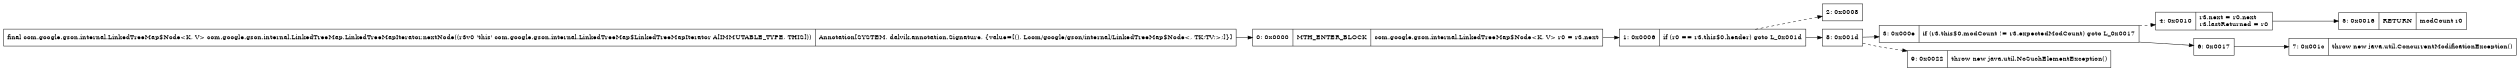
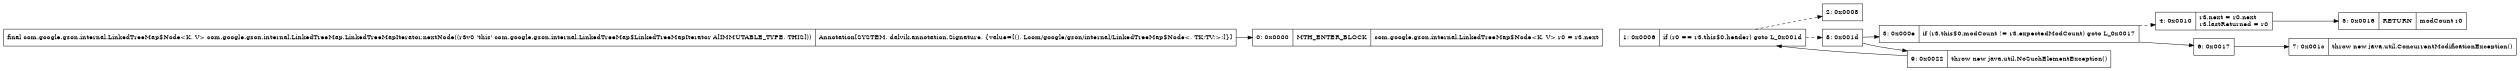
  digraph {
    rankdir=LR
    node [shape=record]
    n1 [label="{0\:\ 0x0000|MTH_ENTER_BLOCK\l|com.google.gson.internal.LinkedTreeMap$Node\<K, V\> r0 = r3.next\l}"]
    n2 [label="{1\:\ 0x0006|if (r0 == r3.this$0.header) goto L_0x001d\l}"]
    n3 [label="{2\:\ 0x0008}"]
    n4 [label="{8\:\ 0x001d}"]
    n5 [label="{3\:\ 0x000e|if (r3.this$0.modCount != r3.expectedModCount) goto L_0x0017\l}"]
    n6 [label="{9\:\ 0x0022|throw new java.util.NoSuchElementException()\l}"]
    n7 [label="{4\:\ 0x0010|r3.next = r0.next\lr3.lastReturned = r0\l}"]
    n8 [label="{6\:\ 0x0017}"]
    n9 [label="{5\:\ 0x0016|RETURN\l|modCount r0\l}"]
    n10 [label="{7\:\ 0x001c|throw new java.util.ConcurrentModificationException()\l}"]
    n11 [label="{final com.google.gson.internal.LinkedTreeMap$Node\<K, V\> com.google.gson.internal.LinkedTreeMap.LinkedTreeMapIterator.nextNode((r3v0 'this' com.google.gson.internal.LinkedTreeMap$LinkedTreeMapIterator A[IMMUTABLE_TYPE, THIS]))  | Annotation[SYSTEM, dalvik.annotation.Signature, \{value=[(), Lcom\/google\/gson\/internal\/LinkedTreeMap$Node\<, TK;TV;\>;]\}]\l}"]
-   n1 -> n2
+   n6 -> n2
    n2 -> n3 [style=dashed]
-   n2 -> n4
+   n2 -> n4 [style=dashed]
    n4 -> n5
-   n4 -> n6 [style=dashed]
+   n4 -> n6
    n5 -> n7 [style=dashed]
    n5 -> n8
    n7 -> n9
    n8 -> n10
    n11 -> n1
  }
